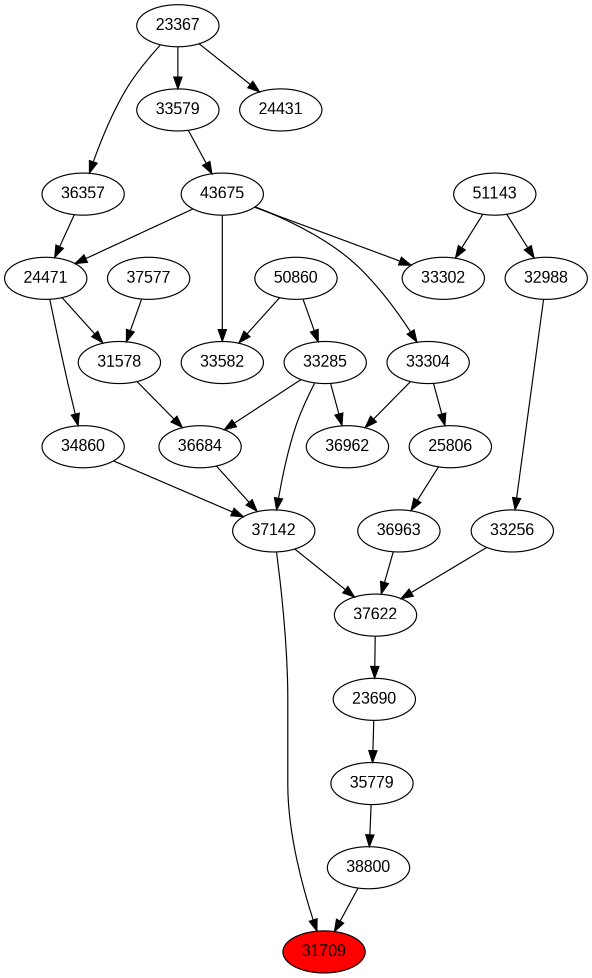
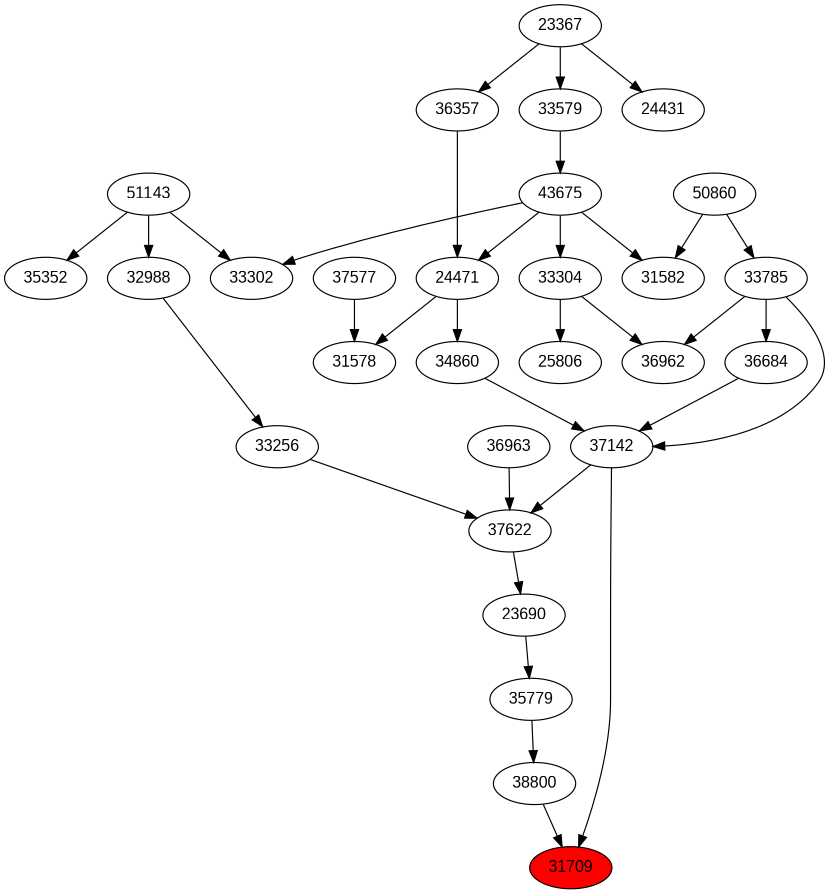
  strict digraph {
    fontname="Liberation Sans"
    node [fontname="Liberation Sans"]
    edge [fontname="Liberation Sans"]
    n1 [fillcolor=red label=31709 style=filled]
    n2 [label=37142]
    n3 [label=37622]
    n4 [label=38800]
    n5 [label=36684]
    n6 [label=34860]
    n7 [label=35779]
-   n8 [label=33285]
+   n8 [label=33785]
    n9 [label=36962]
+   n10 [label=35352]
    n11 [label=31578]
    n12 [label=24471]
    n13 [label=23690]
    n14 [label=50860]
-   n15 [label=33582]
+   n15 [label=31582]
    n16 [label=37577]
    n17 [label=43675]
    n18 [label=33304]
    n19 [label=33302]
    n20 [label=25806]
    n21 [label=36357]
    n22 [label=33579]
    n23 [label=36963]
    n24 [label=33256]
    n25 [label=23367]
    n26 [label=24431]
    n27 [label=51143]
    n28 [label=32988]
    n2 -> n1
    n2 -> n3
    n3 -> n13
    n4 -> n1
    n5 -> n2
    n6 -> n2
    n7 -> n4
    n8 -> n2
    n8 -> n5
    n8 -> n9
-   n11 -> n5
    n12 -> n6
    n12 -> n11
    n13 -> n7
    n14 -> n8
    n14 -> n15
    n16 -> n11
    n17 -> n12
    n17 -> n15
    n17 -> n18
    n17 -> n19
    n18 -> n9
    n18 -> n20
-   n20 -> n23
    n21 -> n12
    n22 -> n17
    n23 -> n3
    n24 -> n3
    n25 -> n21
    n25 -> n22
    n25 -> n26
+   n27 -> n10
    n27 -> n19
    n27 -> n28
    n28 -> n24
  }
